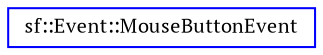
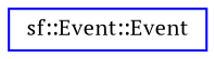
  digraph {
    rankdir=TB
    fontname="PT Serif"
-   n1 [color=blue fillcolor=white fontname="PT Serif" fontsize=10 height=0.2 label="sf::Event::MouseButtonEvent" shape=box style=filled width=0.4]
+   n1 [color=blue fillcolor=white fontname="PT Serif" fontsize=10 height=0.2 label="sf::Event::Event" shape=box style=filled width=0.4]
  }
